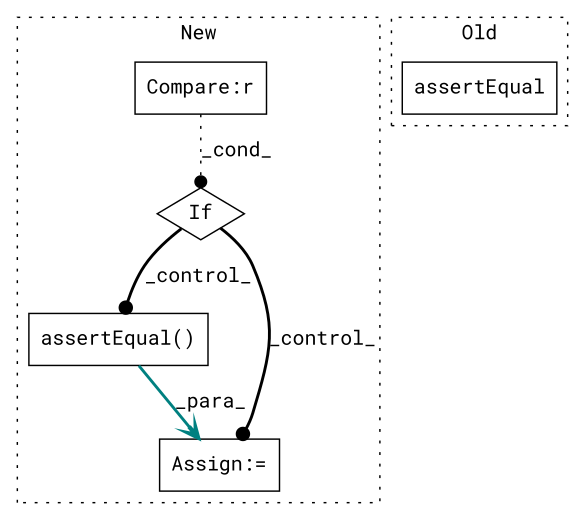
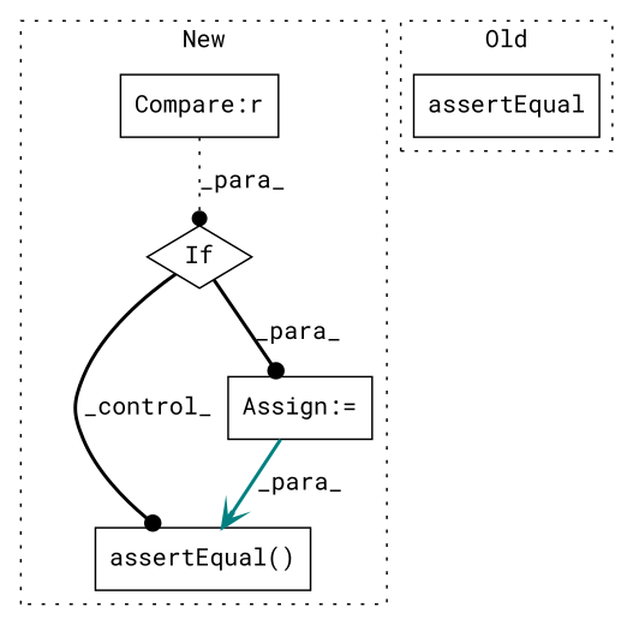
  digraph {
    fontname="Roboto Mono"
    node [fontname="Roboto Mono" l=3 shape=box]
    edge [arrowhead=dot color=black fontname="Roboto Mono" style=bold]
    n1 [a=75 l="17,1" label="assertEqual()" s="32359,32389"]
    n2 [a=96 label=If s=31855 shape=diamond]
    n3 [a=40 l=26 label="Compare:r" s=31907]
    n4 [a=68 label="Assign:=" s=32303]
    n5 [a=93 l=6 label=assertEqual s=32144]
    subgraph cluster_1 {
      label=New
      style=dotted
      n1
      n2
      n3
      n4
    }
    subgraph cluster_2 {
      label=Old
      style=dotted
      n5
    }
    n2 -> n1 [label=_control_]
-   n2 -> n4 [label=_control_]
-   n3 -> n2 [label=_cond_ style=dotted]
-   n1 -> n4 [arrowhead=vee color=teal label=_para_]
+   n2 -> n4 [label=_para_]
+   n3 -> n2 [label=_para_ style=dotted]
+   n4 -> n1 [arrowhead=vee color=teal label=_para_]
  }
